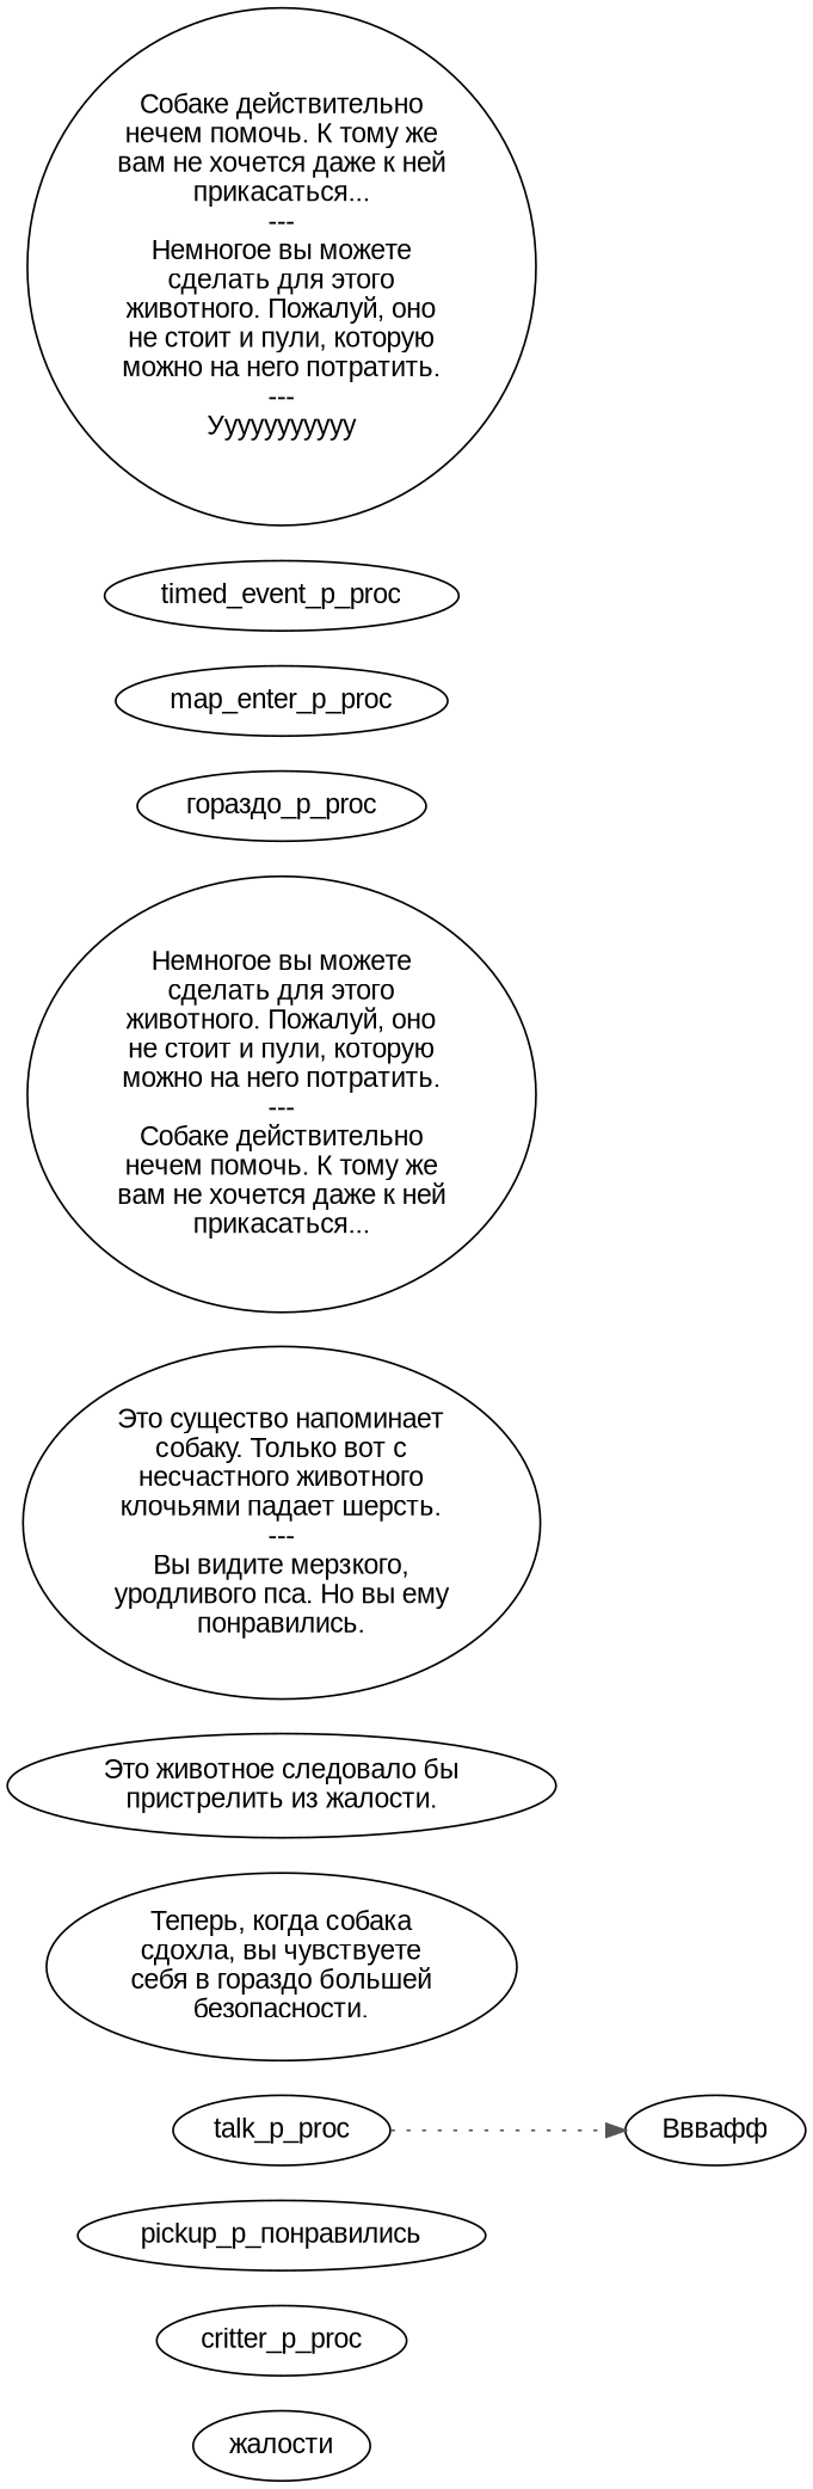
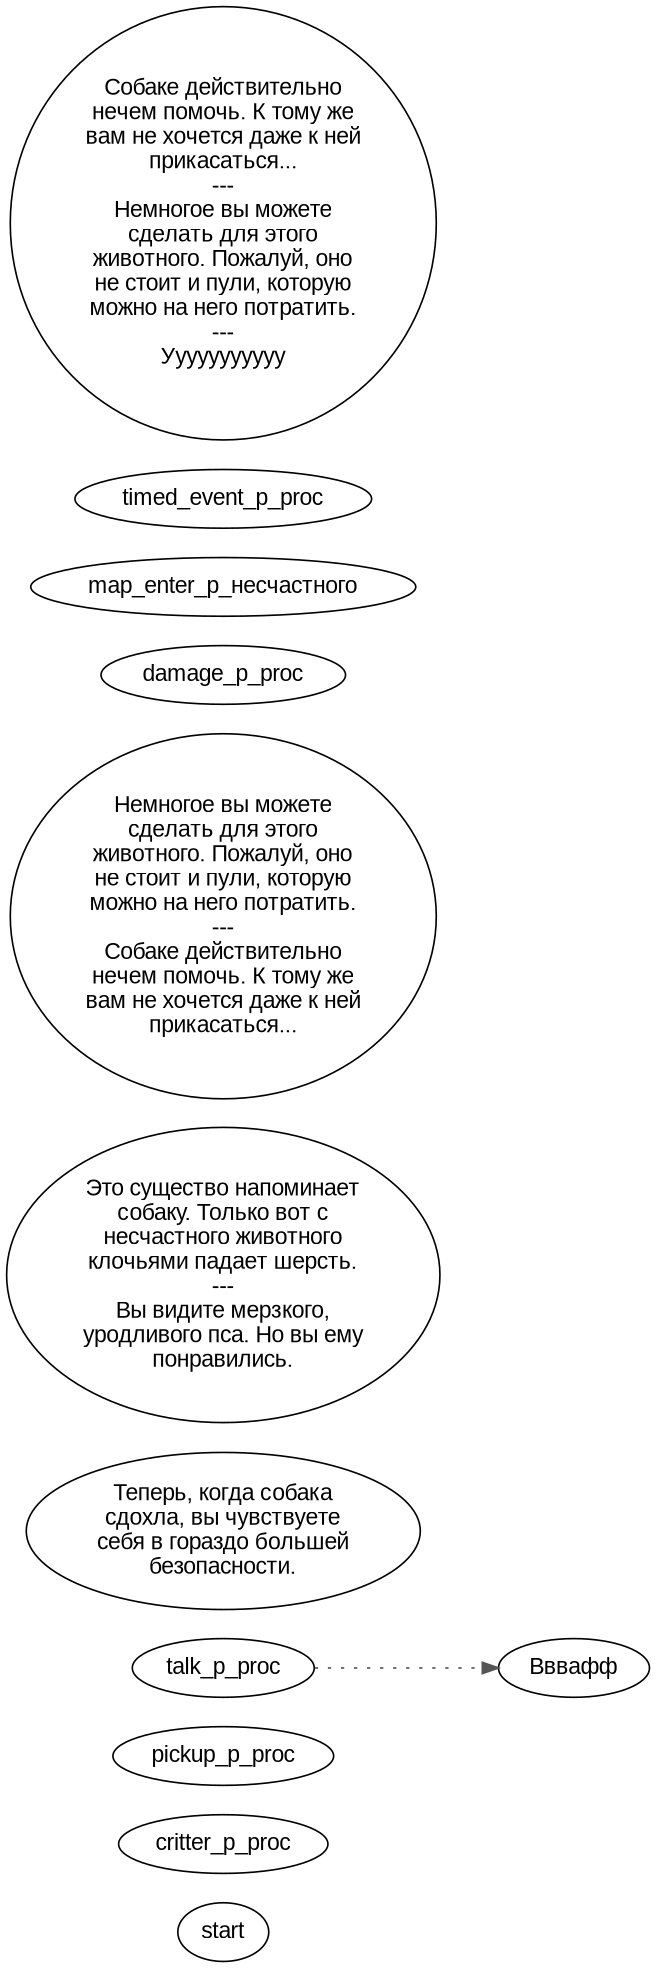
  digraph {
    rankdir=LR
    fontname="Liberation Sans"
    node [color="#000000" fillcolor="#FFFFFF" style=filled fontname="Liberation Sans"]
-   start [label="жалости"]
+   start
    critter_p_proc
-   pickup_p_proc [label="pickup_p_понравились"]
+   pickup_p_proc
    talk_p_proc
    n5 [label="Вввафф"]
    n6 [label="Теперь, когда собака\nсдохла, вы чувствуете\nсебя в гораздо большей\nбезопасности."]
-   n7 [label="Это животное следовало бы\nпристрелить из жалости."]
    n8 [label="Это существо напоминает\nсобаку. Только вот с\nнесчастного животного\nклочьями падает шерсть.\n---\nВы видите мерзкого,\nуродливого пса. Но вы ему\nпонравились."]
    n9 [label="Немногое вы можете\nсделать для этого\nживотного. Пожалуй, оно\nне стоит и пули, которую\nможно на него потратить.\n---\nСобаке действительно\nнечем помочь. К тому же\nвам не хочется даже к ней\nприкасаться..."]
-   damage_p_proc [label="гораздо_p_proc"]
-   map_enter_p_proc
+   damage_p_proc
+   map_enter_p_proc [label="map_enter_p_несчастного"]
    timed_event_p_proc
    n13 [label="Собаке действительно\nнечем помочь. К тому же\nвам не хочется даже к ней\nприкасаться...\n---\nНемногое вы можете\nсделать для этого\nживотного. Пожалуй, оно\nне стоит и пули, которую\nможно на него потратить.\n---\nУуууууууууу"]
    talk_p_proc -> n5 [color="#555555" style=dotted fontname="Liberation Sans"]
  }
